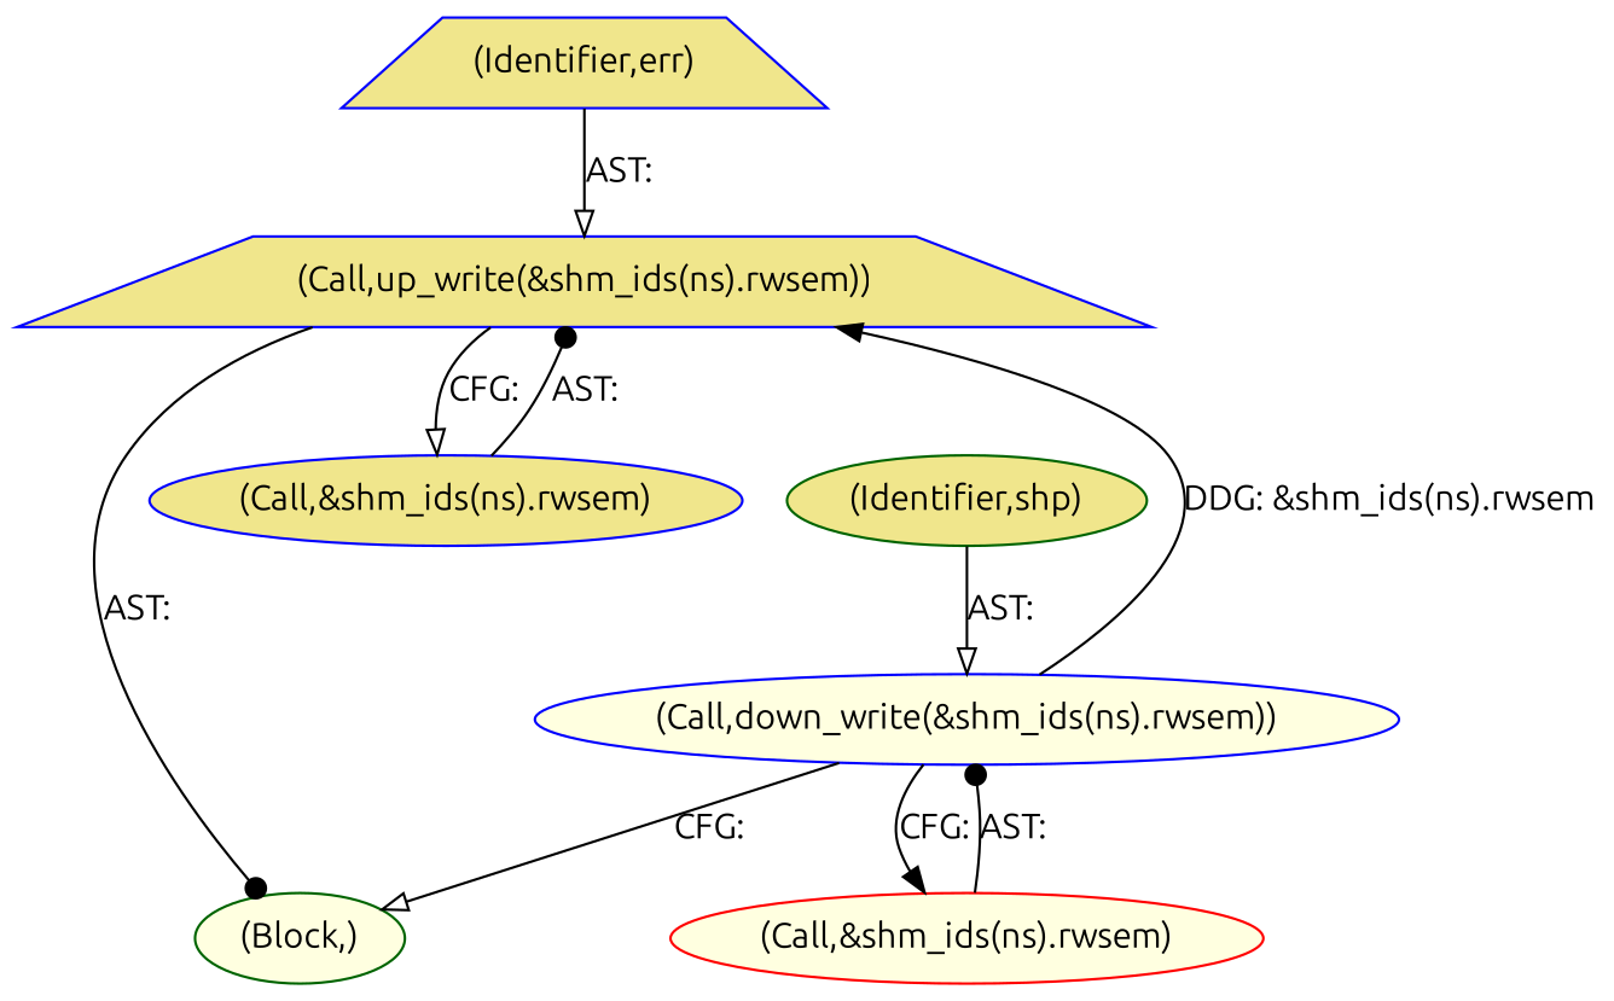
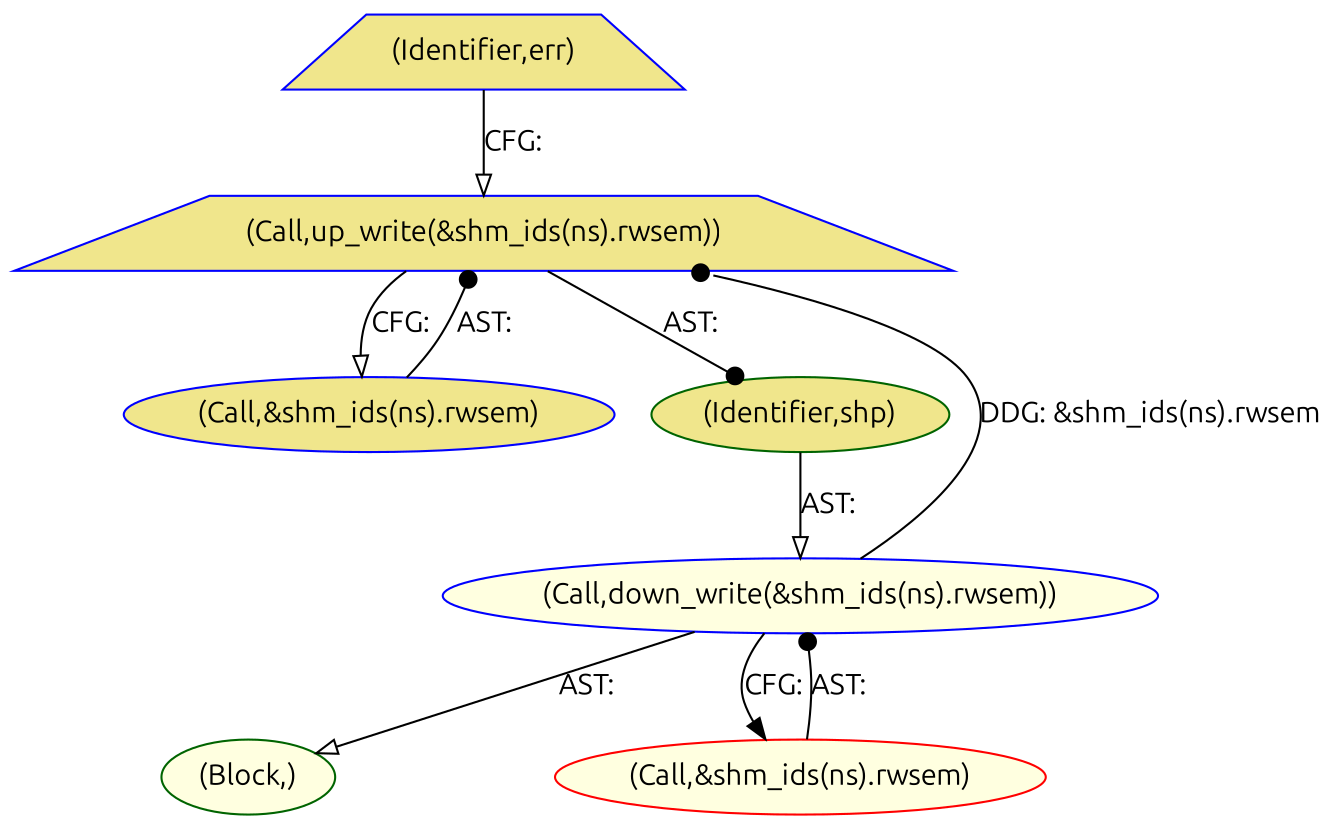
  digraph {
    fontname=Ubuntu
    node [color=blue fillcolor=khaki fontname=Ubuntu shape=ellipse style=filled]
    edge [arrowhead=onormal fontname=Ubuntu]
    n1 [label="(Call,up_write(&shm_ids(ns).rwsem))" shape=trapezium]
    n2 [color=darkgreen fillcolor=lightyellow label="(Block,)"]
    n3 [label="(Call,&shm_ids(ns).rwsem)"]
    n4 [fillcolor=lightyellow label="(Call,down_write(&shm_ids(ns).rwsem))"]
    n5 [color=red fillcolor=lightyellow label="(Call,&shm_ids(ns).rwsem)"]
    n6 [color=darkgreen label="(Identifier,shp)"]
    n7 [label="(Identifier,err)" shape=trapezium]
-   n1 -> n2 [arrowhead=dot label="AST: "]
+   n1 -> n6 [arrowhead=dot label="AST: "]
    n1 -> n3 [label="CFG: "]
    n3 -> n1 [arrowhead=dot label="AST: "]
-   n4 -> n1 [arrowhead=normal label="DDG: &shm_ids(ns).rwsem"]
-   n4 -> n2 [label="CFG: "]
+   n4 -> n1 [arrowhead=dot label="DDG: &shm_ids(ns).rwsem"]
+   n4 -> n2 [label="AST: "]
    n4 -> n5 [arrowhead=normal label="CFG: "]
    n5 -> n4 [arrowhead=dot label="AST: "]
    n6 -> n4 [label="AST: "]
-   n7 -> n1 [label="AST: "]
+   n7 -> n1 [label="CFG: "]
  }
